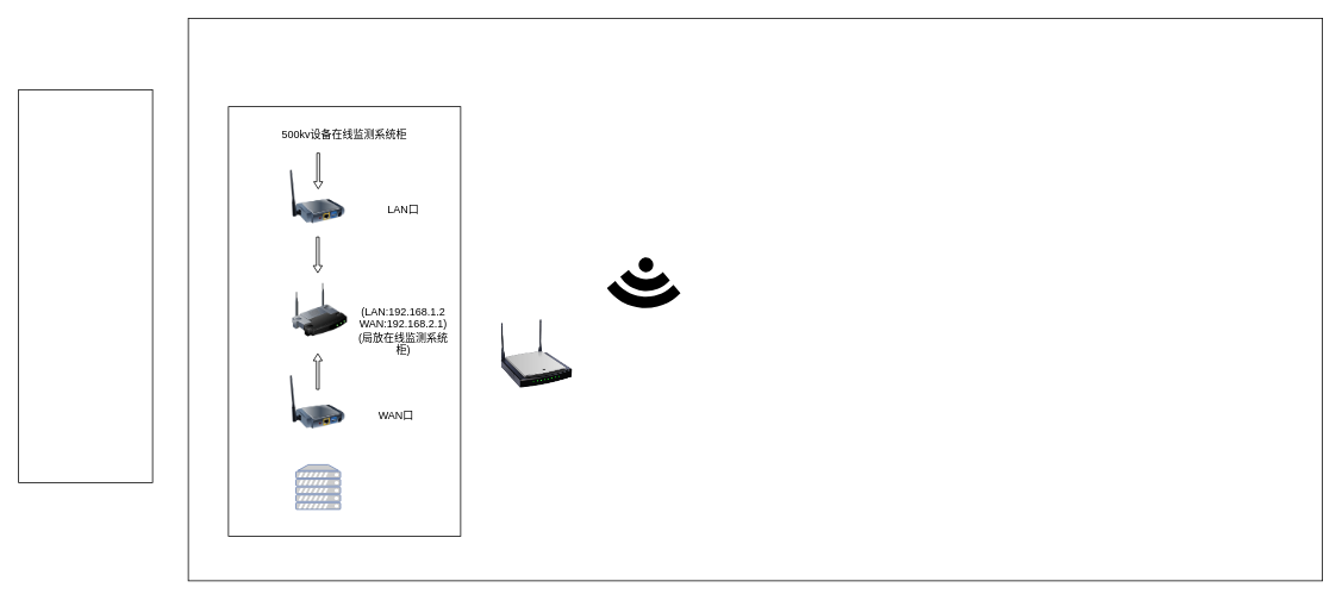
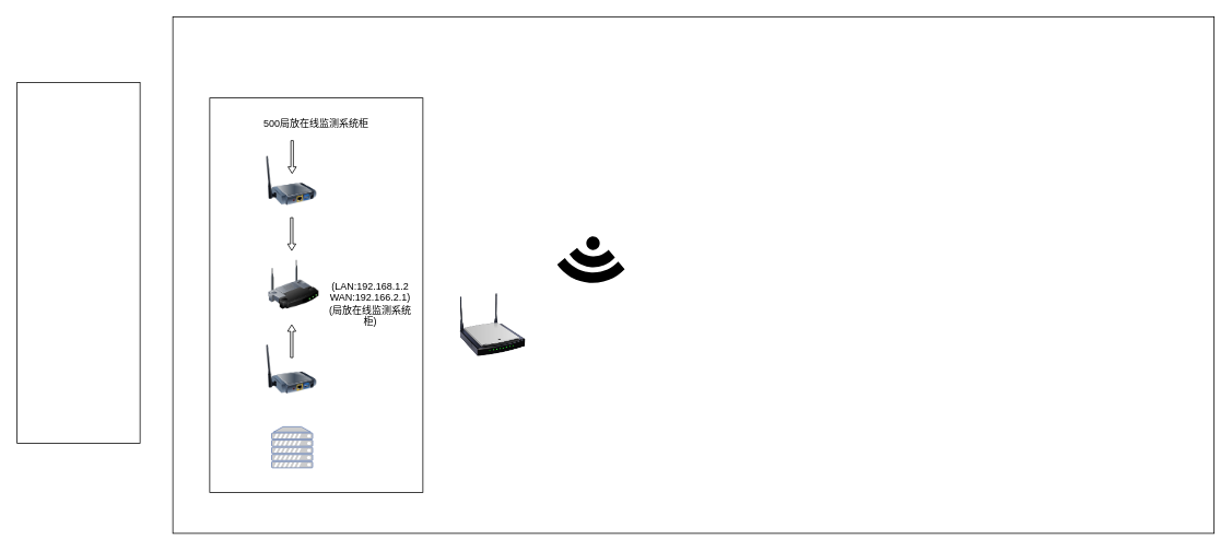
  <mxCell id="0" />
  <mxCell id="1" parent="0" />
  <mxCell id="2" value="" style="rounded=0;whiteSpace=wrap;html=1;fillColor=none;" vertex="1" parent="1"><mxGeometry x="210" y="20" width="1270" height="630" as="geometry" /></mxCell>
  <mxCell id="3" value="" style="rounded=0;whiteSpace=wrap;html=1;fillColor=none;" vertex="1" parent="1"><mxGeometry x="255" y="119" width="260" height="481" as="geometry" /></mxCell>
  <mxCell id="4" value="" style="rounded=0;whiteSpace=wrap;html=1;fillColor=none;" vertex="1" parent="1"><mxGeometry x="20" y="100" width="150" height="440" as="geometry" /></mxCell>
- <mxCell id="5" value="500kv设备在线监测系统柜" style="rounded=0;whiteSpace=wrap;html=1;fillColor=none;strokeColor=none;" vertex="1" parent="1"><mxGeometry x="310" y="121" width="150" height="60" as="geometry" /></mxCell>
+ <mxCell id="5" value="500局放在线监测系统柜" style="rounded=0;whiteSpace=wrap;html=1;fillColor=none;strokeColor=none;" vertex="1" parent="1"><mxGeometry x="310" y="121" width="150" height="60" as="geometry" /></mxCell>
  <mxCell id="6" value="" style="image;html=1;image=img/lib/clip_art/networking/Print_Server_Wireless_128x128.png" vertex="1" parent="1"><mxGeometry x="322.5" y="190" width="65" height="60" as="geometry" /></mxCell>
  <mxCell id="7" value="" style="image;html=1;image=img/lib/clip_art/networking/Wireless_Router_128x128.png" vertex="1" parent="1"><mxGeometry x="322.5" y="317" width="70" height="60" as="geometry" /></mxCell>
  <mxCell id="8" value="" style="image;html=1;image=img/lib/clip_art/networking/Wireless_Router_N_128x128.png" vertex="1" parent="1"><mxGeometry x="560" y="355.6" width="80" height="80" as="geometry" /></mxCell>
  <mxCell id="9" value="" style="dashed=0;outlineConnect=0;html=1;align=center;labelPosition=center;verticalLabelPosition=bottom;verticalAlign=top;shape=mxgraph.weblogos.feed;fillColor=#000000;rotation=-220;" vertex="1" parent="1"><mxGeometry x="690" y="296.4" width="60.4" height="59.2" as="geometry" /></mxCell>
  <mxCell id="10" value="" style="fontColor=#0066CC;verticalAlign=top;verticalLabelPosition=bottom;labelPosition=center;align=center;html=1;outlineConnect=0;fillColor=#CCCCCC;strokeColor=#6881B3;gradientColor=none;gradientDirection=north;strokeWidth=2;shape=mxgraph.networks.server;" vertex="1" parent="1"><mxGeometry x="330.5" y="520" width="50" height="50" as="geometry" /></mxCell>
- <mxCell id="11" value="LAN口" style="rounded=0;whiteSpace=wrap;html=1;fillColor=none;strokeColor=none;" vertex="1" parent="1"><mxGeometry x="427.5" y="220" width="46" height="30" as="geometry" /></mxCell>
  <mxCell id="12" value="" style="shape=singleArrow;direction=south;whiteSpace=wrap;html=1;" vertex="1" parent="1"><mxGeometry x="350" y="265" width="10" height="40" as="geometry" /></mxCell>
- <mxCell id="13" value="(LAN:192.168.1.2&lt;div&gt;WAN:192.168.2.1)(局放在线监测系统柜)&lt;/div&gt;" style="rounded=0;whiteSpace=wrap;html=1;fillColor=none;strokeColor=none;" vertex="1" parent="1"><mxGeometry x="392.5" y="340" width="116" height="60" as="geometry" /></mxCell>
+ <mxCell id="13" value="(LAN:192.168.1.2&lt;div&gt;WAN:192.166.2.1)(局放在线监测系统柜)&lt;/div&gt;" style="rounded=0;whiteSpace=wrap;html=1;fillColor=none;strokeColor=none;" vertex="1" parent="1"><mxGeometry x="392.5" y="340" width="116" height="60" as="geometry" /></mxCell>
  <mxCell id="14" value="" style="shape=singleArrow;direction=south;whiteSpace=wrap;html=1;" vertex="1" parent="1"><mxGeometry x="350.5" y="171" width="10" height="40" as="geometry" /></mxCell>
  <mxCell id="15" value="" style="shape=singleArrow;direction=south;whiteSpace=wrap;html=1;rotation=-180;" vertex="1" parent="1"><mxGeometry x="350" y="395.6" width="10" height="40" as="geometry" /></mxCell>
  <mxCell id="16" value="" style="image;html=1;image=img/lib/clip_art/networking/Print_Server_Wireless_128x128.png" vertex="1" parent="1"><mxGeometry x="322.5" y="420" width="65" height="60" as="geometry" /></mxCell>
- <mxCell id="17" value="WAN口" style="rounded=0;whiteSpace=wrap;html=1;fillColor=none;strokeColor=none;" vertex="1" parent="1"><mxGeometry x="420" y="450" width="46" height="30" as="geometry" /></mxCell>
